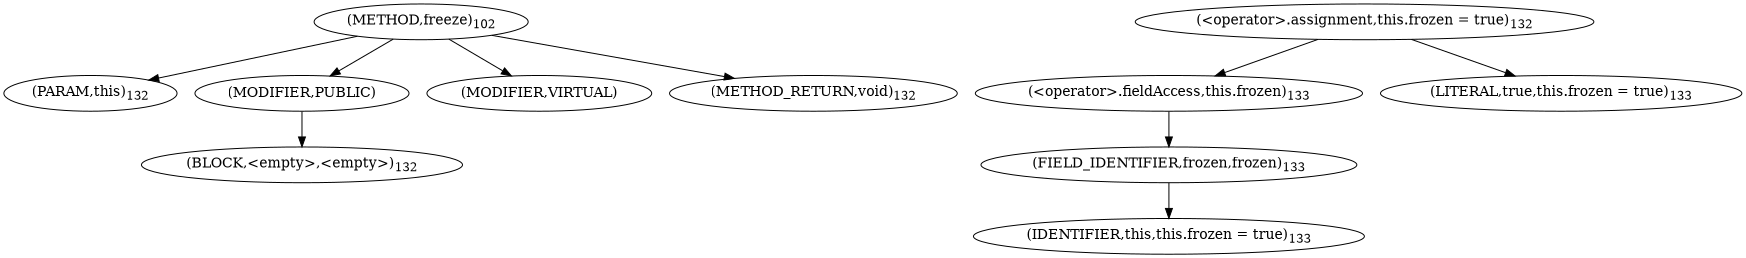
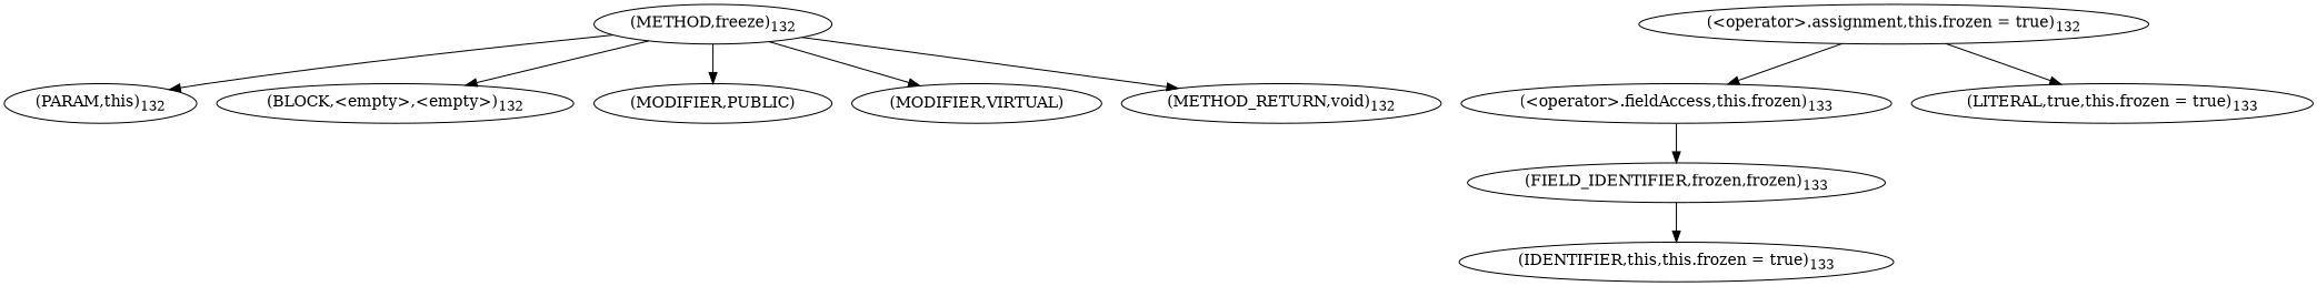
  digraph {
-   n1 [label=<(METHOD,freeze)<SUB>102</SUB>>]
+   n1 [label=<(METHOD,freeze)<SUB>132</SUB>>]
    n2 [label=<(PARAM,this)<SUB>132</SUB>>]
    n3 [label=<(BLOCK,&lt;empty&gt;,&lt;empty&gt;)<SUB>132</SUB>>]
    n4 [label=<(MODIFIER,PUBLIC)>]
    n5 [label=<(MODIFIER,VIRTUAL)>]
    n6 [label=<(METHOD_RETURN,void)<SUB>132</SUB>>]
    n7 [label=<(&lt;operator&gt;.assignment,this.frozen = true)<SUB>132</SUB>>]
    n8 [label=<(&lt;operator&gt;.fieldAccess,this.frozen)<SUB>133</SUB>>]
    n9 [label=<(LITERAL,true,this.frozen = true)<SUB>133</SUB>>]
    n10 [label=<(FIELD_IDENTIFIER,frozen,frozen)<SUB>133</SUB>>]
    n11 [label=<(IDENTIFIER,this,this.frozen = true)<SUB>133</SUB>>]
    n1 -> n2
-   n4 -> n3
+   n1 -> n3
    n1 -> n4
    n1 -> n5
    n1 -> n6
    n7 -> n8
    n7 -> n9
    n8 -> n10
    n10 -> n11
  }
